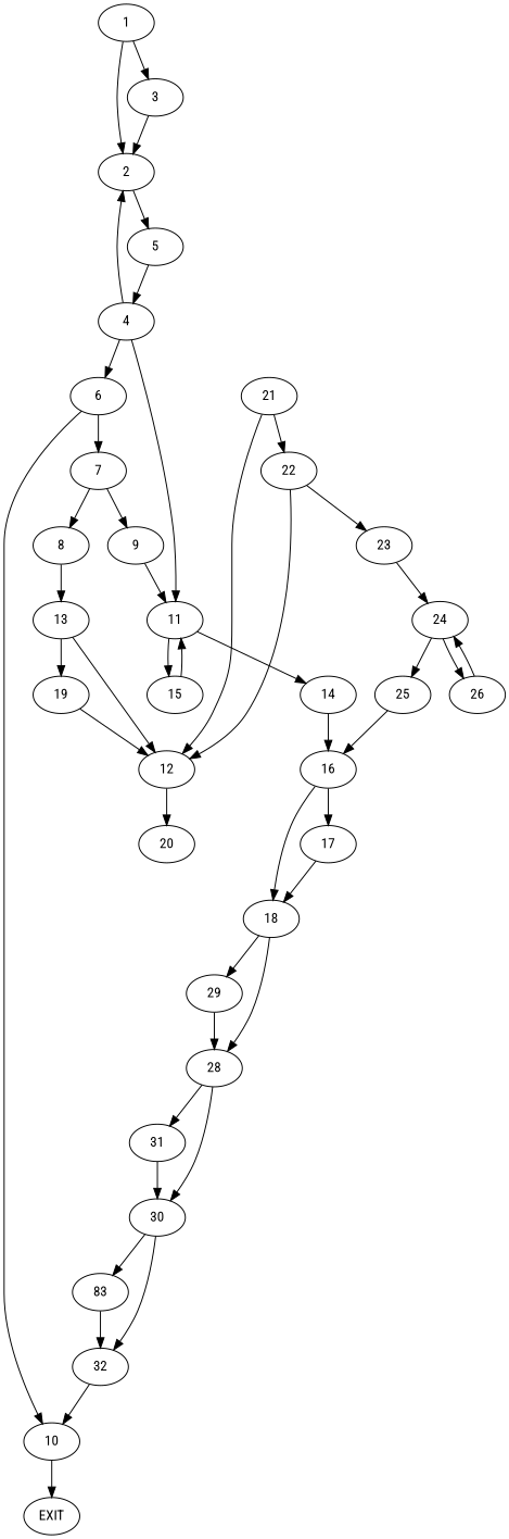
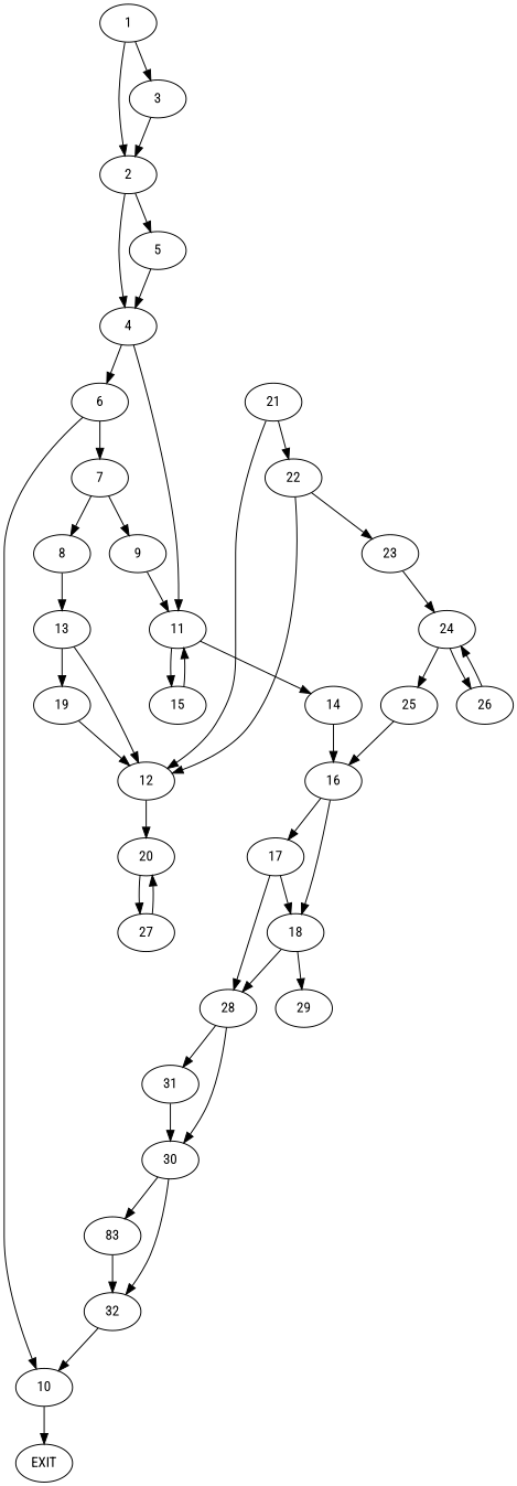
  digraph {
    fontname="Roboto Condensed"
    node [fontname="Roboto Condensed"]
    edge [fontname="Roboto Condensed"]
    1
    2
    3
    n4 [label=EXIT]
    4
    5
    6
    11
    7
    10
    8
    9
    13
    12
    20
    19
    14
    15
    16
+   27
    17
    18
    28
    29
    30
    31
    21
    22
    23
    24
    25
    26
    32
    n34 [label=83]
    1 -> 2
    1 -> 3
-   4 -> 2
+   2 -> 4
    2 -> 5
    3 -> 2
    4 -> 6
    4 -> 11
    5 -> 4
    6 -> 7
    6 -> 10
    11 -> 14
    11 -> 15
    7 -> 8
    7 -> 9
    10 -> n4
    8 -> 13
    9 -> 11
    13 -> 12
    13 -> 19
    12 -> 20
+   20 -> 27
    19 -> 12
    14 -> 16
    15 -> 11
    16 -> 17
    16 -> 18
+   27 -> 20
    17 -> 18
    18 -> 28
    18 -> 29
    28 -> 30
    28 -> 31
-   29 -> 28
+   17 -> 28
    30 -> 32
    30 -> n34
    31 -> 30
    21 -> 12
    21 -> 22
    22 -> 12
    22 -> 23
    23 -> 24
    24 -> 25
    24 -> 26
    25 -> 16
    26 -> 24
    32 -> 10
    n34 -> 32
  }
